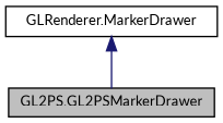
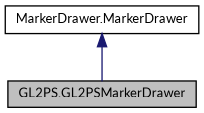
  digraph {
    fontname=Lato
    node [color=black fontname=Lato fontsize=10 shape=record style=filled]
    n1 [fillcolor=grey75 fontcolor=black height=0.2 label="GL2PS.GL2PSMarkerDrawer" width=0.4]
-   n2 [fillcolor=white height=0.2 label="GLRenderer.MarkerDrawer" width=0.4]
+   n2 [fillcolor=white height=0.2 label="MarkerDrawer.MarkerDrawer" width=0.4]
    n2 -> n1 [color=midnightblue dir=back fontname=Lato fontsize=10 labelfontname=FreeSans labelfontsize=10 style=solid]
  }
